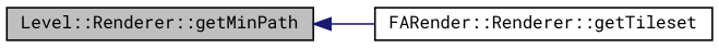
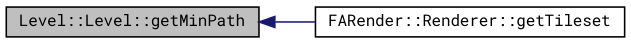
  digraph {
    rankdir=LR
    fontname="Roboto Mono"
    node [color=black fontname="Roboto Mono" fontsize=10 shape=record style=filled]
-   n1 [fillcolor=grey75 fontcolor=black height=0.2 label="Level::Renderer::getMinPath" width=0.4]
+   n1 [fillcolor=grey75 fontcolor=black height=0.2 label="Level::Level::getMinPath" width=0.4]
    n2 [fillcolor=white height=0.2 label="FARender::Renderer::getTileset" width=0.4]
    n1 -> n2 [color=midnightblue dir=back fontname="Roboto Mono" fontsize=10 labelfontname=Helvetica labelfontsize=10 style=solid]
  }
